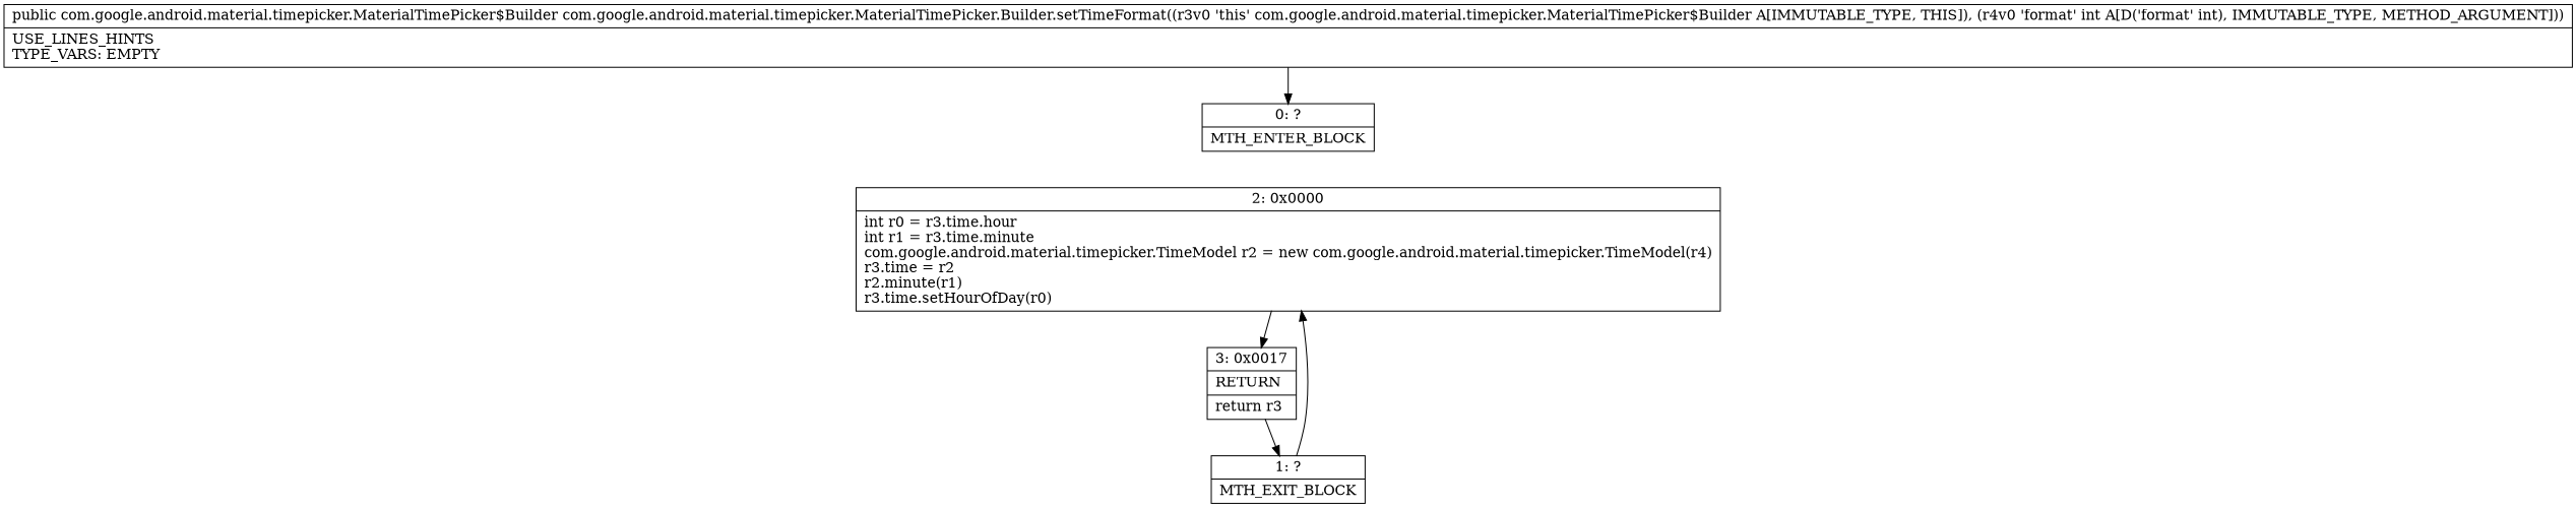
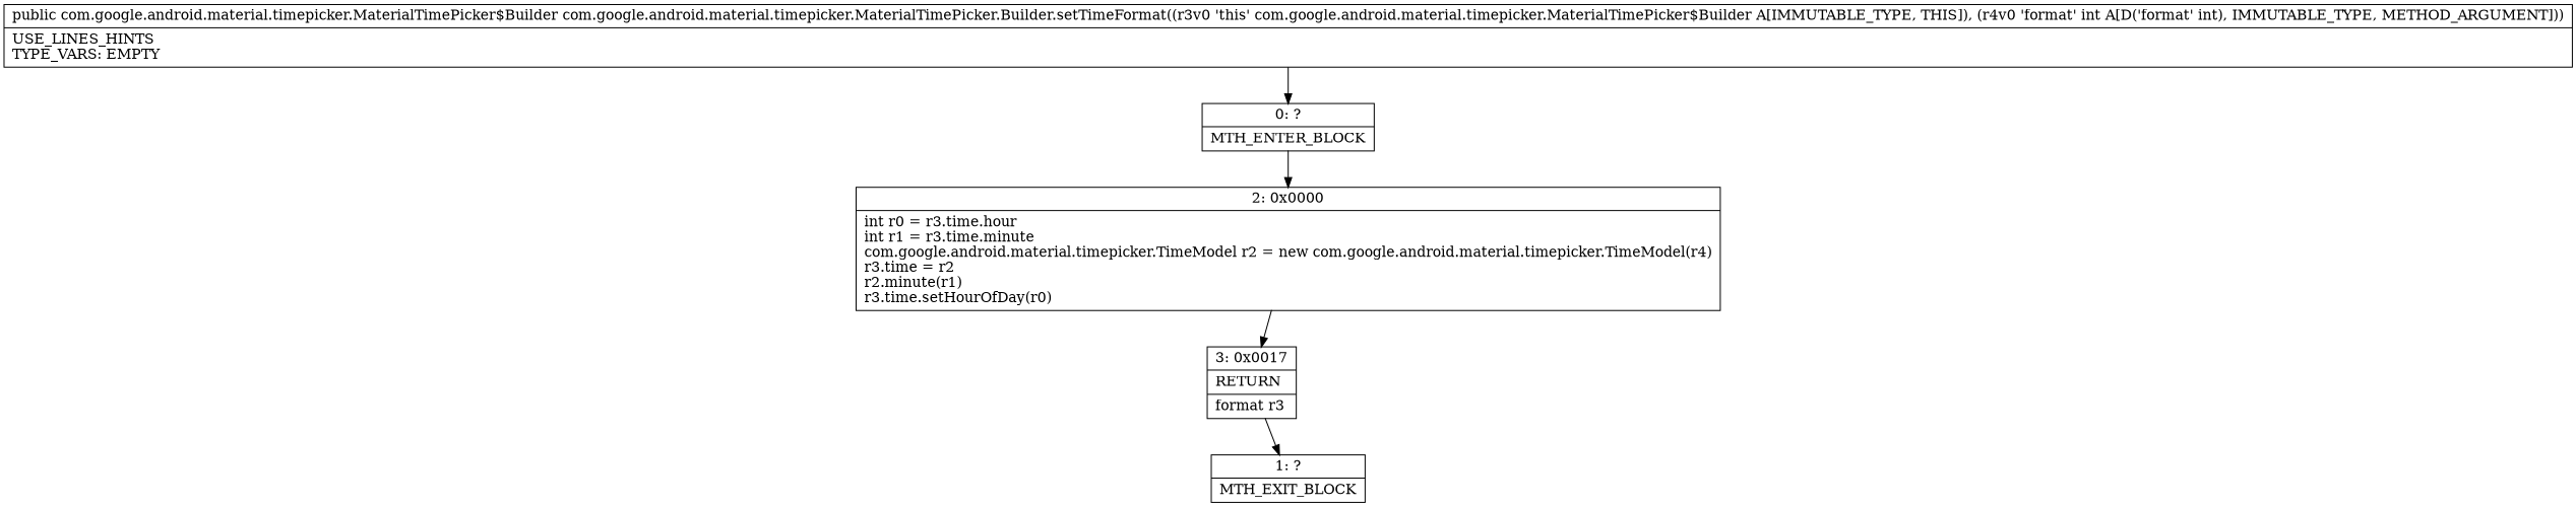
  digraph {
    node [shape=record]
    n1 [label="{0\:\ ?|MTH_ENTER_BLOCK\l}"]
    n2 [label="{2\:\ 0x0000|int r0 = r3.time.hour\lint r1 = r3.time.minute\lcom.google.android.material.timepicker.TimeModel r2 = new com.google.android.material.timepicker.TimeModel(r4)\lr3.time = r2\lr2.minute(r1)\lr3.time.setHourOfDay(r0)\l}"]
-   n3 [label="{3\:\ 0x0017|RETURN\l|return r3\l}"]
+   n3 [label="{3\:\ 0x0017|RETURN\l|format r3\l}"]
    n4 [label="{1\:\ ?|MTH_EXIT_BLOCK\l}"]
    n5 [label="{public com.google.android.material.timepicker.MaterialTimePicker$Builder com.google.android.material.timepicker.MaterialTimePicker.Builder.setTimeFormat((r3v0 'this' com.google.android.material.timepicker.MaterialTimePicker$Builder A[IMMUTABLE_TYPE, THIS]), (r4v0 'format' int A[D('format' int), IMMUTABLE_TYPE, METHOD_ARGUMENT]))  | USE_LINES_HINTS\lTYPE_VARS: EMPTY\l}"]
-   n4 -> n2
+   n1 -> n2
    n2 -> n3
    n3 -> n4
    n5 -> n1
  }
